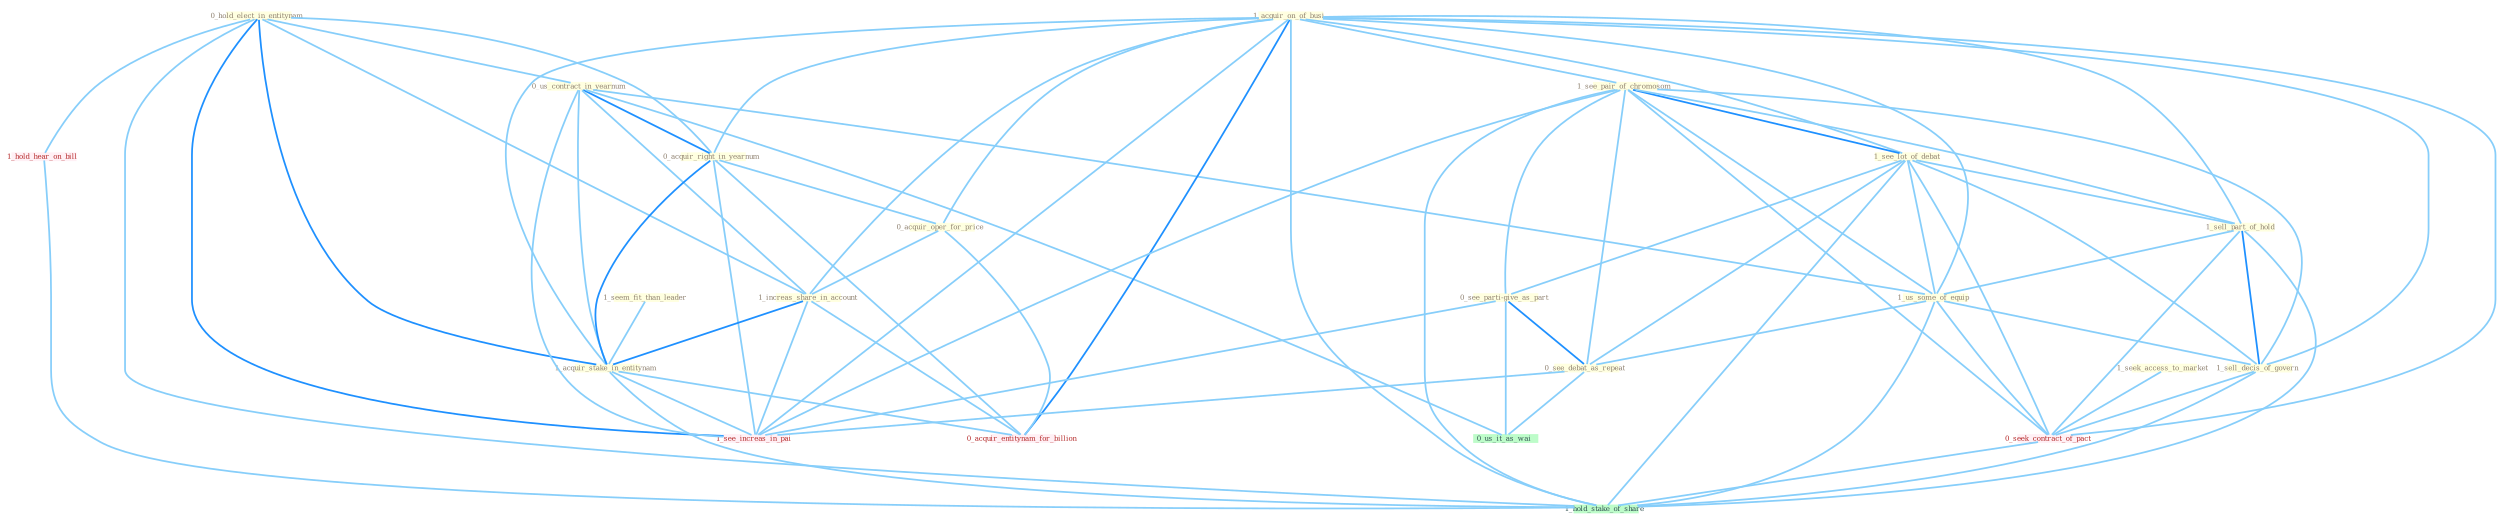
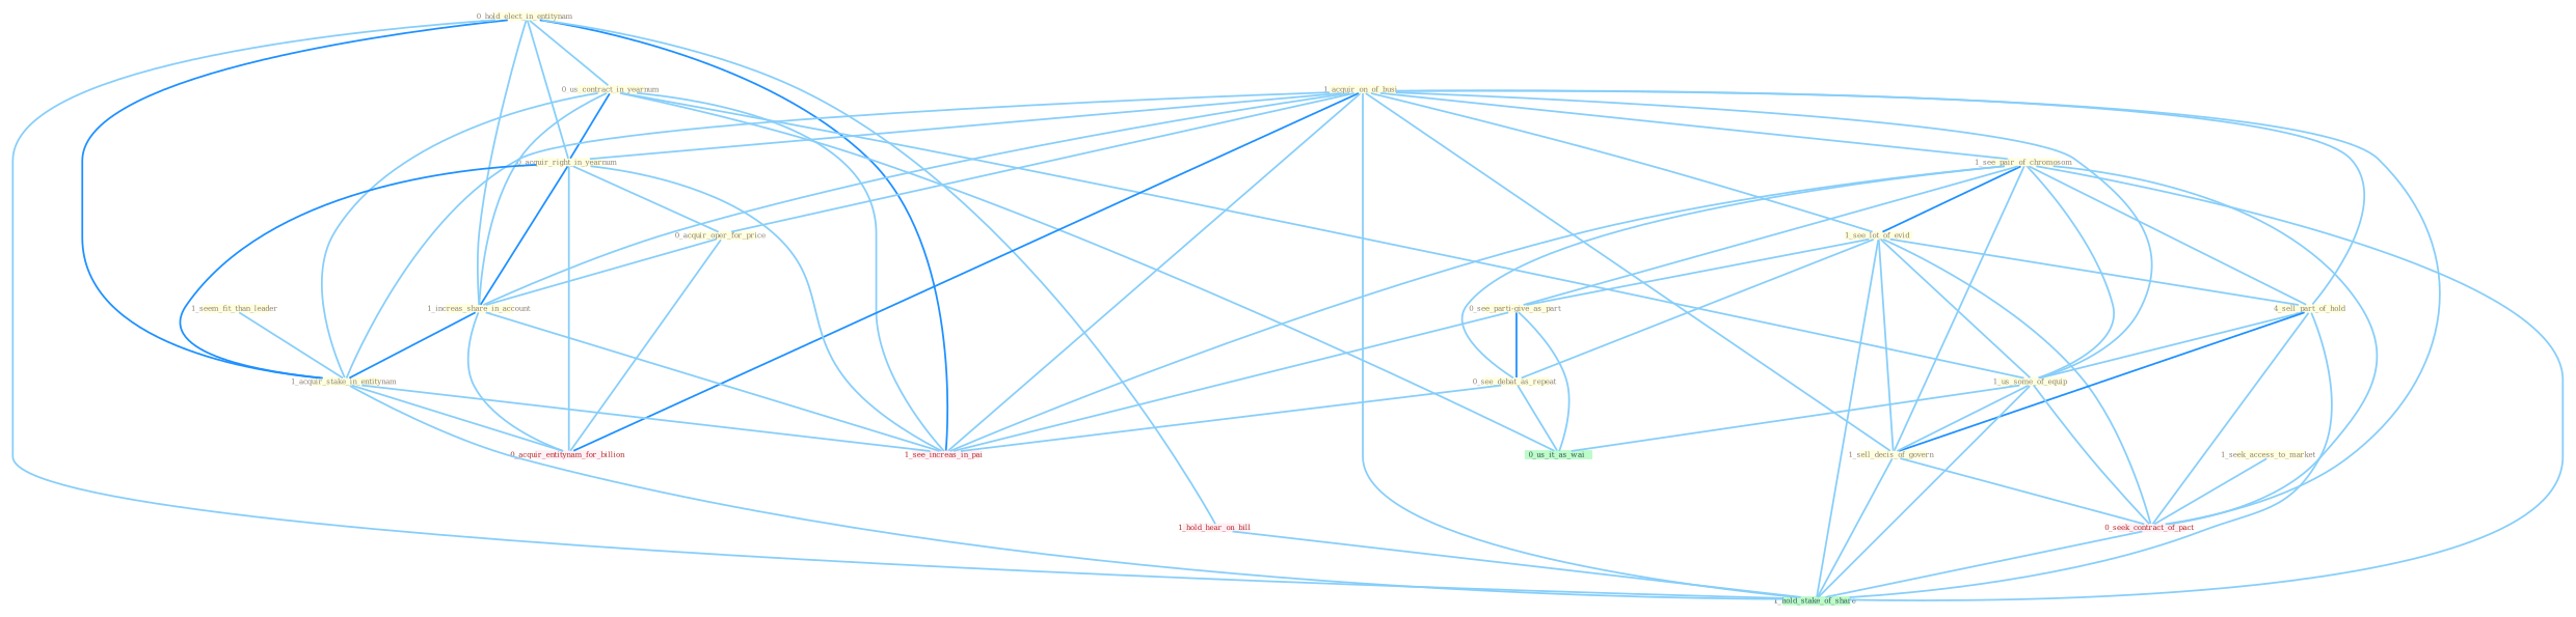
  graph {
    node [color="#ffffe0" fixedsize=true fontcolor="#8b7d6b" fontsize=4 shape=polygon style=filled]
    edge [color="#87cefa" w=1]
    "0_hold_elect_in_entitynam " [height=.06 width=.5]
    n2 [height=.06 label="0_us_contract_in_yearnum" width=.5]
    "1_seem_fit_than_leader " [height=.06 width=.5]
    "1_seek_access_to_market " [height=.06 width=.5]
    "1_acquir_on_of_busi " [height=.06 width=.5]
    "1_see_pair_of_chromosom " [height=.06 width=.5]
    "0_acquir_right_in_yearnum " [height=.06 width=.5]
    "0_acquir_oper_for_price " [height=.06 width=.5]
-   "1_see_lot_of_evid " [height=.06 width=.5 label="1_see_lot_of_debat"]
+   "1_see_lot_of_evid " [height=.06 width=.5]
    "0_see_parti-give_as_part " [height=.06 width=.5]
-   "1_sell_part_of_hold " [height=.06 width=.5]
+   "1_sell_part_of_hold " [height=.06 width=.5 label="4_sell_part_of_hold"]
    n12 [height=.06 label="1_increas_share_in_account" width=.5]
    "1_us_some_of_equip " [height=.06 width=.5]
    "0_see_debat_as_repeat " [height=.06 width=.5]
    "1_sell_decis_of_govern " [height=.06 width=.5]
    "1_acquir_stake_in_entitynam " [height=.06 width=.5]
    "0_seek_contract_of_pact " [color="#fff0f5" fontcolor="#b22222" height=.06 width=.5]
    "0_acquir_entitynam_for_billion " [color="#fff0f5" fontcolor="#b22222" height=.06 width=.5]
    "1_see_increas_in_pai " [color="#fff0f5" fontcolor="#b22222" height=.06 width=.5]
    "1_hold_hear_on_bill " [color="#fff0f5" fontcolor="#b22222" height=.06 width=.5]
    "1_hold_stake_of_share " [color="#BDFCC9" fontcolor="#2f4f4f" height=.06 width=.5]
    "0_us_it_as_wai " [color="#BDFCC9" fontcolor="#2f4f4f" height=.06 width=.5]
    subgraph sub_1 {
      "0_hold_elect_in_entitynam "
      n2
      "1_seem_fit_than_leader "
      "1_seek_access_to_market "
      "1_acquir_on_of_busi "
      "1_see_pair_of_chromosom "
      "0_acquir_right_in_yearnum "
      "0_acquir_oper_for_price "
      "1_see_lot_of_evid "
      "0_see_parti-give_as_part "
      "1_sell_part_of_hold "
      n12
      "1_us_some_of_equip "
      "0_see_debat_as_repeat "
      "1_sell_decis_of_govern "
      "1_acquir_stake_in_entitynam "
    }
    subgraph sub_2 {
      "0_seek_contract_of_pact "
      "0_acquir_entitynam_for_billion "
      "1_see_increas_in_pai "
      "1_hold_hear_on_bill "
    }
    "0_hold_elect_in_entitynam " -- n2
    "0_hold_elect_in_entitynam " -- "0_acquir_right_in_yearnum "
    "0_hold_elect_in_entitynam " -- n12
    "0_hold_elect_in_entitynam " -- "1_acquir_stake_in_entitynam " [color="#1e90ff" w=2]
    "0_hold_elect_in_entitynam " -- "1_see_increas_in_pai " [color="#1e90ff"]
    "0_hold_elect_in_entitynam " -- "1_hold_hear_on_bill "
    "0_hold_elect_in_entitynam " -- "1_hold_stake_of_share "
    n2 -- "0_acquir_right_in_yearnum " [color="#1e90ff" w=2]
    n2 -- n12
    n2 -- "1_us_some_of_equip "
    n2 -- "1_acquir_stake_in_entitynam "
    n2 -- "1_see_increas_in_pai "
    n2 -- "0_us_it_as_wai "
    "1_seem_fit_than_leader " -- "1_acquir_stake_in_entitynam "
    "1_seek_access_to_market " -- "0_seek_contract_of_pact "
    "1_acquir_on_of_busi " -- "1_see_pair_of_chromosom "
    "1_acquir_on_of_busi " -- "0_acquir_right_in_yearnum "
    "1_acquir_on_of_busi " -- "0_acquir_oper_for_price "
    "1_acquir_on_of_busi " -- "1_see_lot_of_evid "
    "1_acquir_on_of_busi " -- "1_sell_part_of_hold "
    "1_acquir_on_of_busi " -- n12
    "1_acquir_on_of_busi " -- "1_us_some_of_equip "
    "1_acquir_on_of_busi " -- "1_sell_decis_of_govern "
    "1_acquir_on_of_busi " -- "1_acquir_stake_in_entitynam "
    "1_acquir_on_of_busi " -- "0_seek_contract_of_pact "
    "1_acquir_on_of_busi " -- "0_acquir_entitynam_for_billion " [color="#1e90ff"]
    "1_acquir_on_of_busi " -- "1_see_increas_in_pai "
    "1_acquir_on_of_busi " -- "1_hold_stake_of_share "
    "1_see_pair_of_chromosom " -- "1_see_lot_of_evid " [color="#1e90ff" w=2]
    "1_see_pair_of_chromosom " -- "0_see_parti-give_as_part "
    "1_see_pair_of_chromosom " -- "1_sell_part_of_hold "
    "1_see_pair_of_chromosom " -- "1_us_some_of_equip "
    "1_see_pair_of_chromosom " -- "0_see_debat_as_repeat "
    "1_see_pair_of_chromosom " -- "1_sell_decis_of_govern "
    "1_see_pair_of_chromosom " -- "0_seek_contract_of_pact "
    "1_see_pair_of_chromosom " -- "1_see_increas_in_pai "
    "1_see_pair_of_chromosom " -- "1_hold_stake_of_share "
    "0_acquir_right_in_yearnum " -- "0_acquir_oper_for_price "
+   "0_acquir_right_in_yearnum " -- n12 [color="#1e90ff" w=2]
    "0_acquir_right_in_yearnum " -- "1_acquir_stake_in_entitynam " [color="#1e90ff" w=2]
    "0_acquir_right_in_yearnum " -- "0_acquir_entitynam_for_billion "
    "0_acquir_right_in_yearnum " -- "1_see_increas_in_pai "
    "0_acquir_oper_for_price " -- n12
    "0_acquir_oper_for_price " -- "0_acquir_entitynam_for_billion " [w=2]
    "1_see_lot_of_evid " -- "0_see_parti-give_as_part "
    "1_see_lot_of_evid " -- "1_sell_part_of_hold "
    "1_see_lot_of_evid " -- "1_us_some_of_equip "
    "1_see_lot_of_evid " -- "0_see_debat_as_repeat "
    "1_see_lot_of_evid " -- "1_sell_decis_of_govern "
    "1_see_lot_of_evid " -- "0_seek_contract_of_pact "
    "1_see_lot_of_evid " -- "1_hold_stake_of_share "
    "0_see_parti-give_as_part " -- "0_see_debat_as_repeat " [color="#1e90ff" w=2]
    "0_see_parti-give_as_part " -- "1_see_increas_in_pai "
    "0_see_parti-give_as_part " -- "0_us_it_as_wai "
    "1_sell_part_of_hold " -- "1_us_some_of_equip "
    "1_sell_part_of_hold " -- "1_sell_decis_of_govern " [color="#1e90ff" w=2]
    "1_sell_part_of_hold " -- "0_seek_contract_of_pact "
    "1_sell_part_of_hold " -- "1_hold_stake_of_share "
    n12 -- "1_acquir_stake_in_entitynam " [color="#1e90ff" w=2]
    n12 -- "0_acquir_entitynam_for_billion "
    n12 -- "1_see_increas_in_pai "
    "1_us_some_of_equip " -- "1_sell_decis_of_govern "
    "1_us_some_of_equip " -- "0_seek_contract_of_pact "
    "1_us_some_of_equip " -- "1_hold_stake_of_share "
-   "1_us_some_of_equip " -- "0_see_debat_as_repeat "
+   "1_us_some_of_equip " -- "0_us_it_as_wai "
    "0_see_debat_as_repeat " -- "1_see_increas_in_pai "
    "0_see_debat_as_repeat " -- "0_us_it_as_wai "
    "1_sell_decis_of_govern " -- "0_seek_contract_of_pact "
    "1_sell_decis_of_govern " -- "1_hold_stake_of_share "
    "1_acquir_stake_in_entitynam " -- "0_acquir_entitynam_for_billion "
    "1_acquir_stake_in_entitynam " -- "1_see_increas_in_pai "
    "1_acquir_stake_in_entitynam " -- "1_hold_stake_of_share "
    "0_seek_contract_of_pact " -- "1_hold_stake_of_share "
    "1_hold_hear_on_bill " -- "1_hold_stake_of_share "
  }
